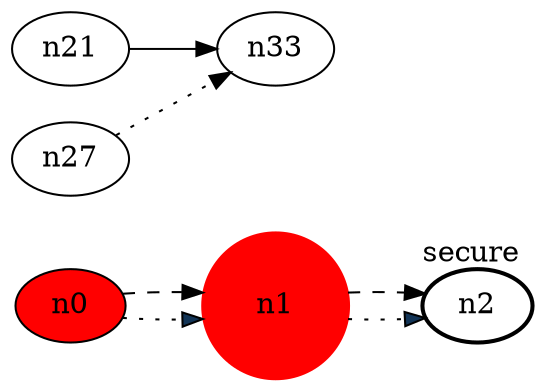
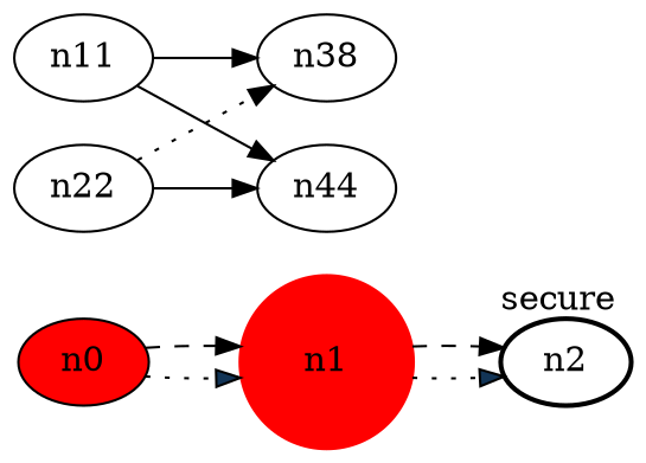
  digraph {
    fontcolor=blue
    rankdir=LR
    n0 [fillcolor=red style=filled]
    n1 [color=red height=1 style=filled width=1]
    n2 [style=bold xlabel=secure]
-   n11 [label=n21]
-   n33
-   n22 [label=n27]
+   n11
+   n33 [label=n38]
+   n44
+   n22
    n0 -> n1 [fillcolor="#123456" style=dotted]
    n0 -> n1 [style=dashed]
    n1 -> n2 [fillcolor="#123456" style=dotted]
    n1 -> n2 [style=dashed]
    n11 -> n33
+   n11 -> n44
    n22 -> n33 [style=dotted]
+   n22 -> n44
  }
